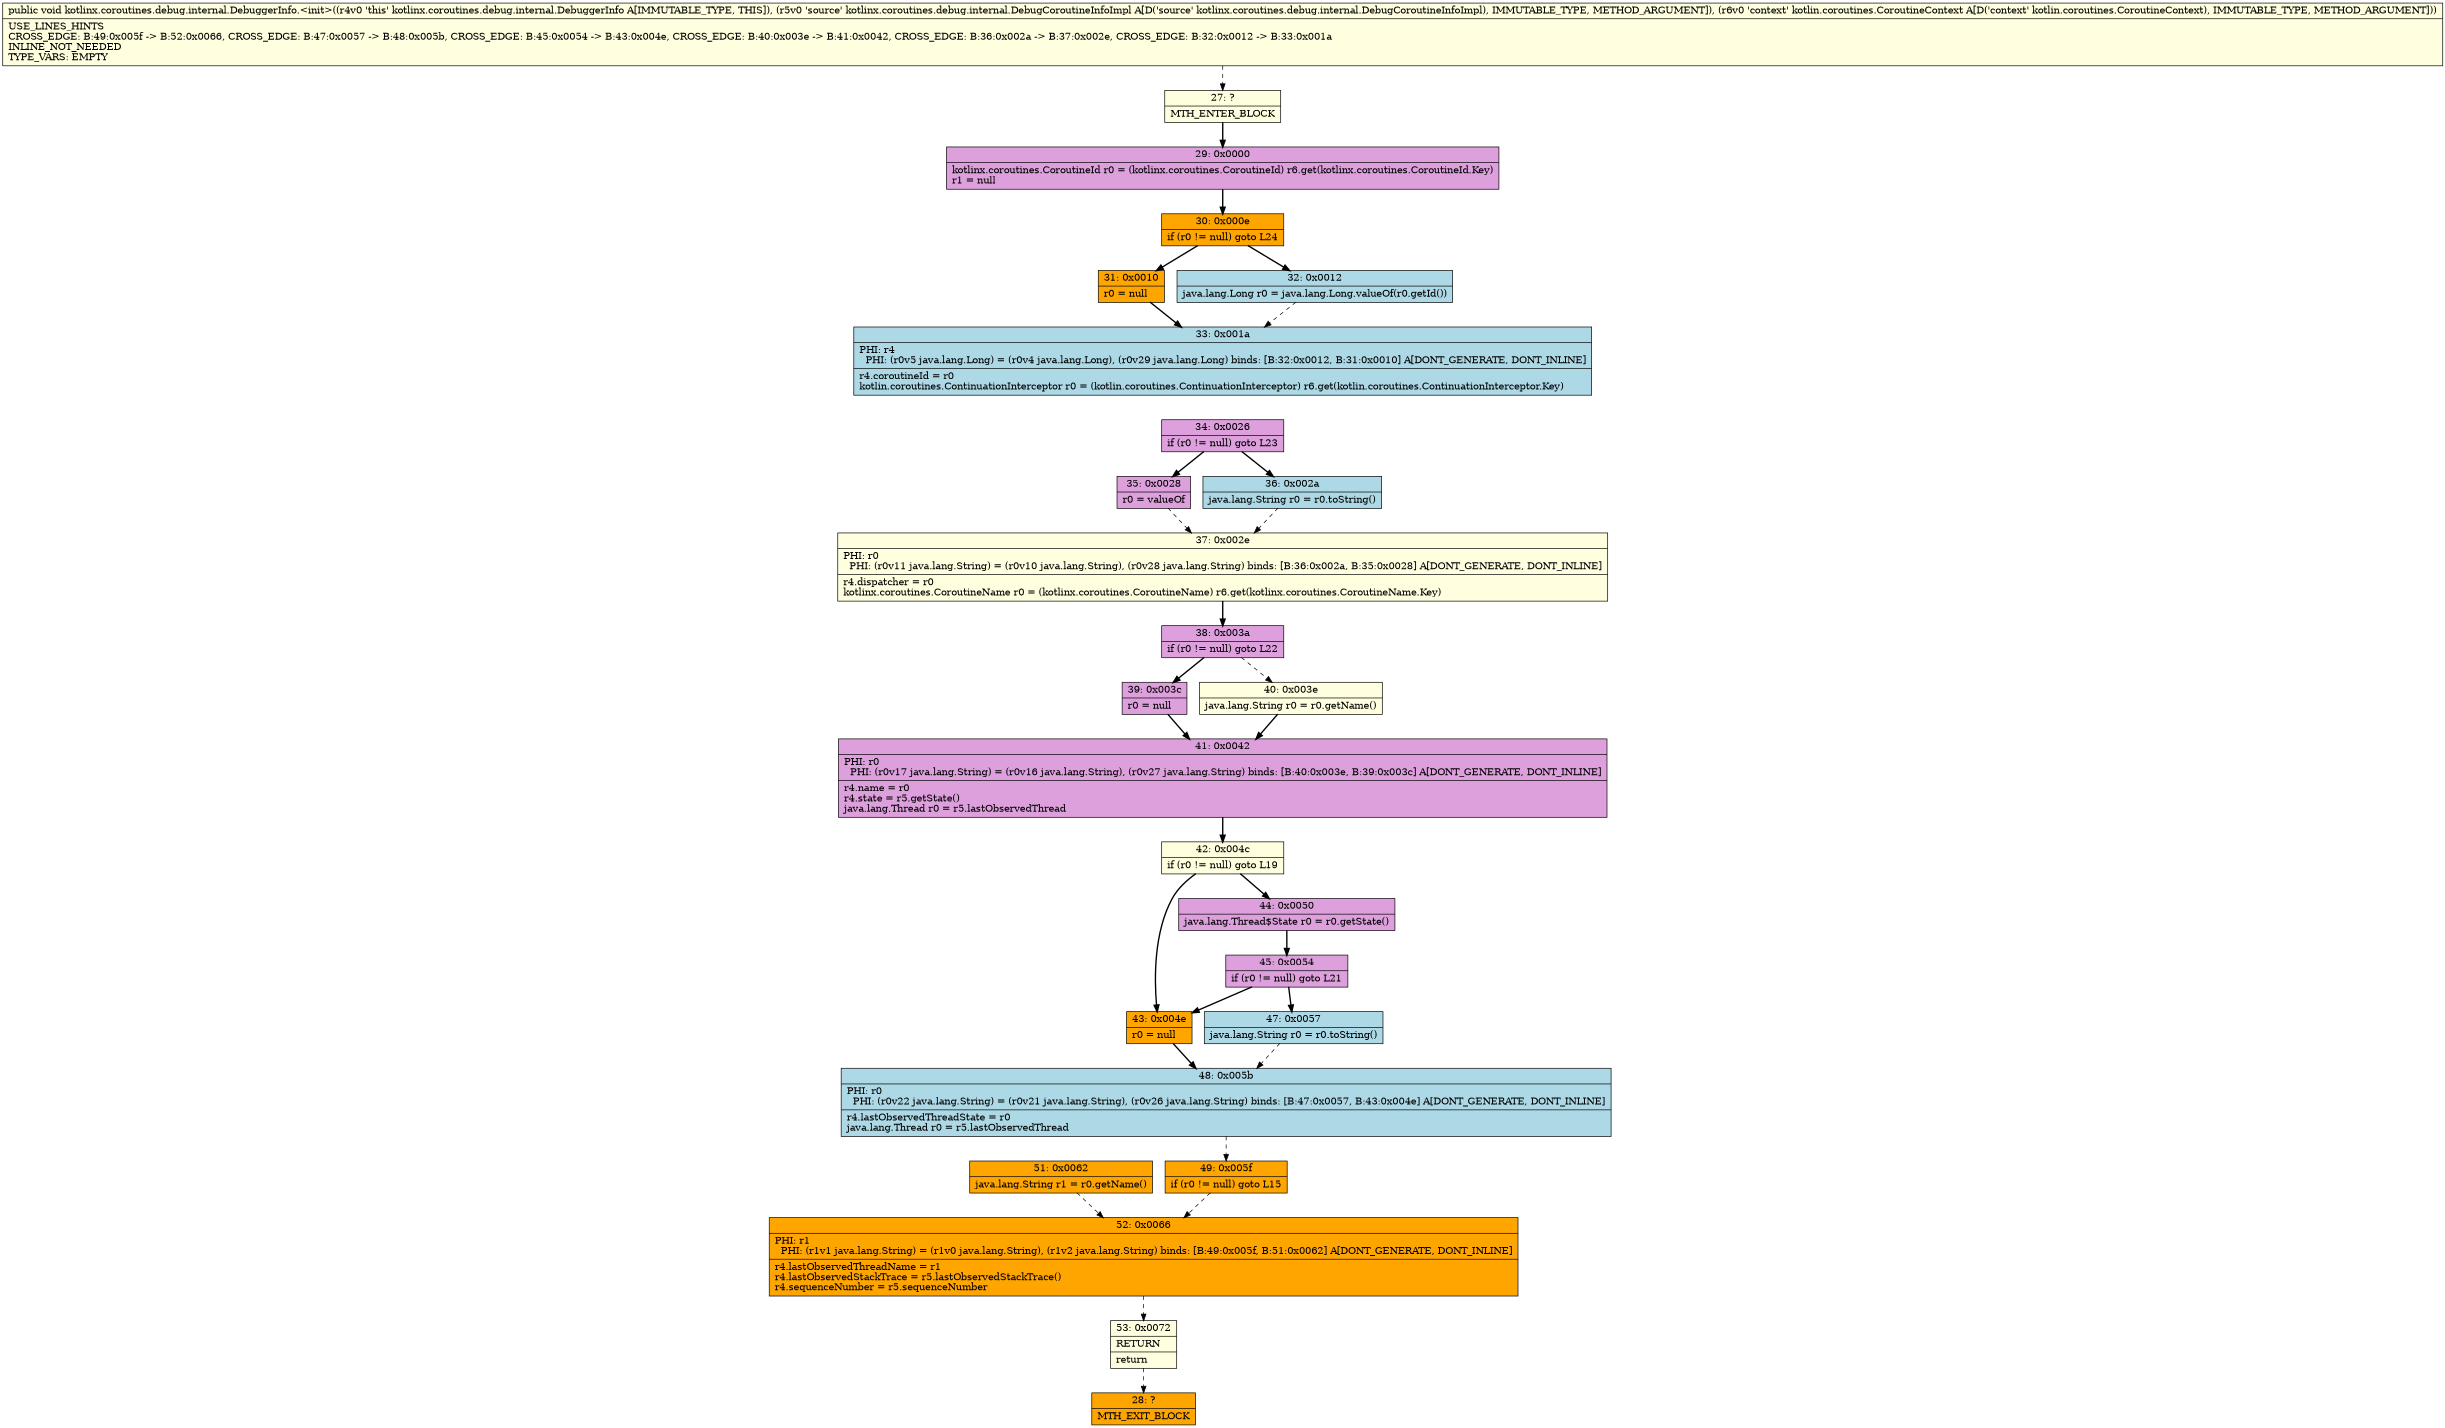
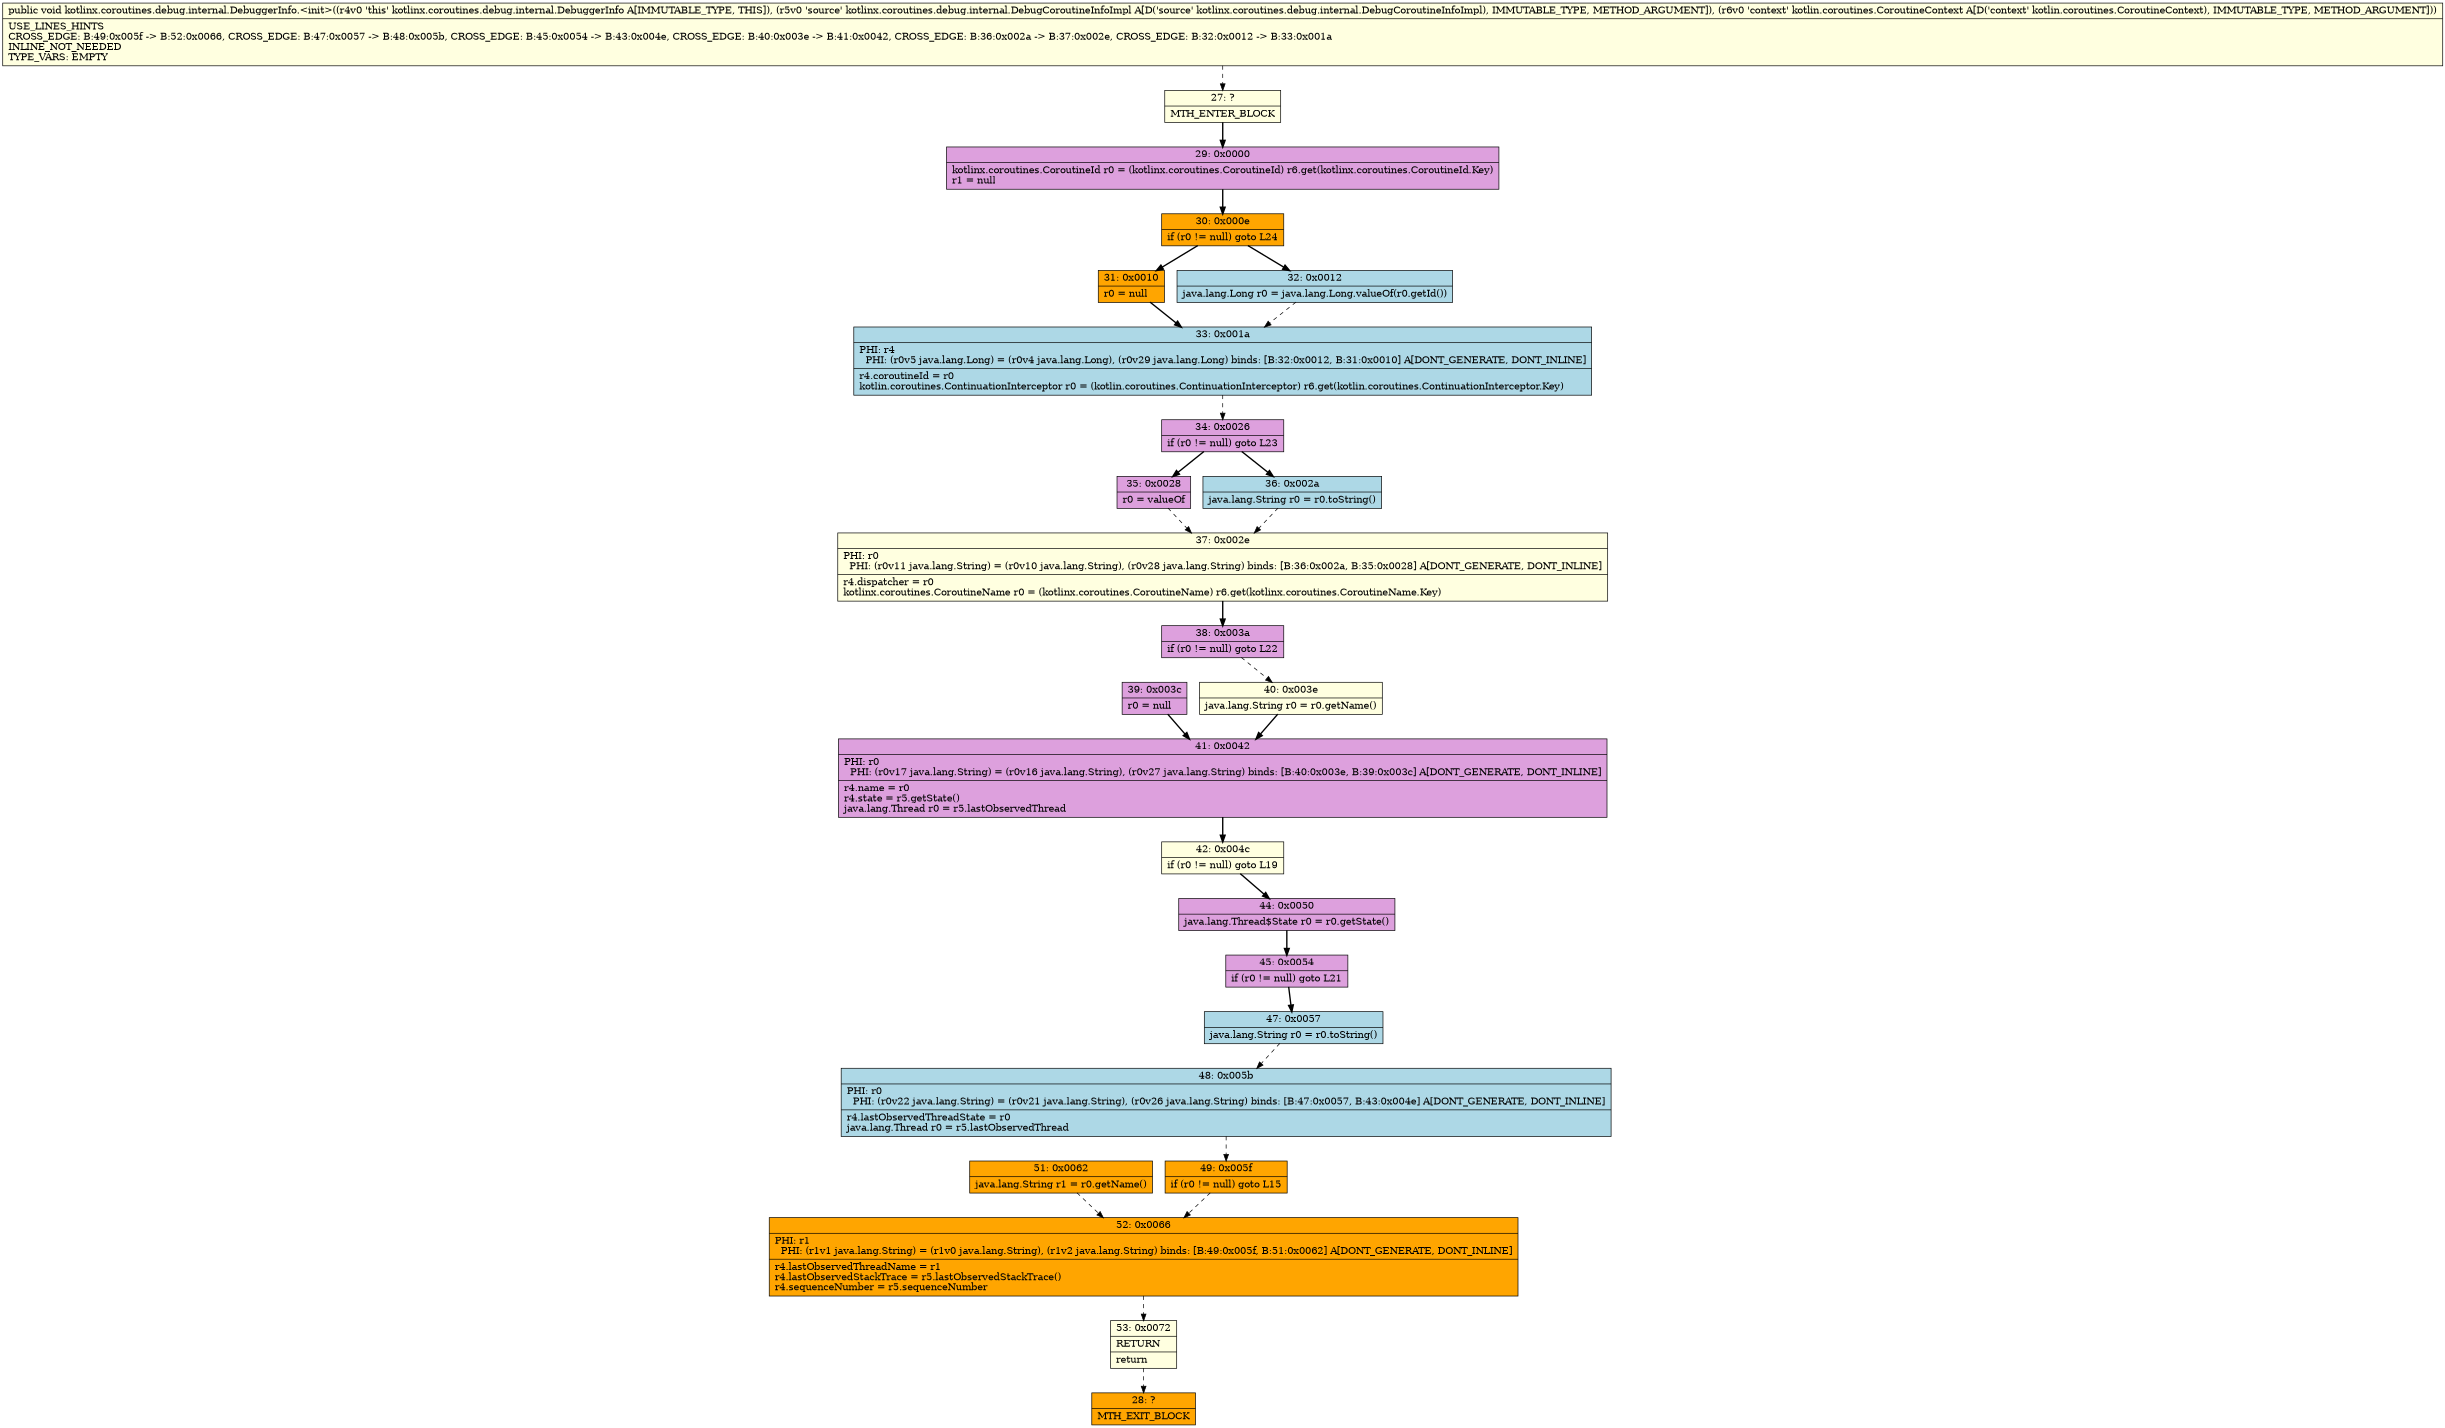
  digraph {
    node [fillcolor=plum shape=record style=filled]
    edge [style=bold]
    n1 [fillcolor=lightyellow label="{27\:\ ?|MTH_ENTER_BLOCK\l}"]
    n2 [label="{29\:\ 0x0000|kotlinx.coroutines.CoroutineId r0 = (kotlinx.coroutines.CoroutineId) r6.get(kotlinx.coroutines.CoroutineId.Key)\lr1 = null\l}"]
    n3 [fillcolor=orange label="{30\:\ 0x000e|if (r0 != null) goto L24\l}"]
    n4 [fillcolor=orange label="{31\:\ 0x0010|r0 = null\l}"]
    n5 [fillcolor=lightblue label="{32\:\ 0x0012|java.lang.Long r0 = java.lang.Long.valueOf(r0.getId())\l}"]
    n6 [fillcolor=lightblue label="{33\:\ 0x001a|PHI: r4 \l  PHI: (r0v5 java.lang.Long) = (r0v4 java.lang.Long), (r0v29 java.lang.Long) binds: [B:32:0x0012, B:31:0x0010] A[DONT_GENERATE, DONT_INLINE]\l|r4.coroutineId = r0\lkotlin.coroutines.ContinuationInterceptor r0 = (kotlin.coroutines.ContinuationInterceptor) r6.get(kotlin.coroutines.ContinuationInterceptor.Key)\l}"]
    n7 [label="{34\:\ 0x0026|if (r0 != null) goto L23\l}"]
    n8 [label="{35\:\ 0x0028|r0 = valueOf\l}"]
    n9 [fillcolor=lightblue label="{36\:\ 0x002a|java.lang.String r0 = r0.toString()\l}"]
    n10 [fillcolor=lightyellow label="{37\:\ 0x002e|PHI: r0 \l  PHI: (r0v11 java.lang.String) = (r0v10 java.lang.String), (r0v28 java.lang.String) binds: [B:36:0x002a, B:35:0x0028] A[DONT_GENERATE, DONT_INLINE]\l|r4.dispatcher = r0\lkotlinx.coroutines.CoroutineName r0 = (kotlinx.coroutines.CoroutineName) r6.get(kotlinx.coroutines.CoroutineName.Key)\l}"]
    n11 [label="{38\:\ 0x003a|if (r0 != null) goto L22\l}"]
    n12 [label="{39\:\ 0x003c|r0 = null\l}"]
    n13 [fillcolor=lightyellow label="{40\:\ 0x003e|java.lang.String r0 = r0.getName()\l}"]
    n14 [label="{41\:\ 0x0042|PHI: r0 \l  PHI: (r0v17 java.lang.String) = (r0v16 java.lang.String), (r0v27 java.lang.String) binds: [B:40:0x003e, B:39:0x003c] A[DONT_GENERATE, DONT_INLINE]\l|r4.name = r0\lr4.state = r5.getState()\ljava.lang.Thread r0 = r5.lastObservedThread\l}"]
    n15 [fillcolor=lightyellow label="{42\:\ 0x004c|if (r0 != null) goto L19\l}"]
-   n16 [fillcolor=orange label="{43\:\ 0x004e|r0 = null\l}"]
    n17 [label="{44\:\ 0x0050|java.lang.Thread$State r0 = r0.getState()\l}"]
    n18 [fillcolor=lightblue label="{48\:\ 0x005b|PHI: r0 \l  PHI: (r0v22 java.lang.String) = (r0v21 java.lang.String), (r0v26 java.lang.String) binds: [B:47:0x0057, B:43:0x004e] A[DONT_GENERATE, DONT_INLINE]\l|r4.lastObservedThreadState = r0\ljava.lang.Thread r0 = r5.lastObservedThread\l}"]
    n19 [label="{45\:\ 0x0054|if (r0 != null) goto L21\l}"]
    n20 [fillcolor=orange label="{49\:\ 0x005f|if (r0 != null) goto L15\l}"]
    n21 [fillcolor=orange label="{52\:\ 0x0066|PHI: r1 \l  PHI: (r1v1 java.lang.String) = (r1v0 java.lang.String), (r1v2 java.lang.String) binds: [B:49:0x005f, B:51:0x0062] A[DONT_GENERATE, DONT_INLINE]\l|r4.lastObservedThreadName = r1\lr4.lastObservedStackTrace = r5.lastObservedStackTrace()\lr4.sequenceNumber = r5.sequenceNumber\l}"]
    n22 [fillcolor=orange label="{51\:\ 0x0062|java.lang.String r1 = r0.getName()\l}"]
    n23 [fillcolor=lightyellow label="{53\:\ 0x0072|RETURN\l|return\l}"]
    n24 [fillcolor=orange label="{28\:\ ?|MTH_EXIT_BLOCK\l}"]
    n25 [fillcolor=lightblue label="{47\:\ 0x0057|java.lang.String r0 = r0.toString()\l}"]
    n26 [fillcolor=lightyellow label="{public void kotlinx.coroutines.debug.internal.DebuggerInfo.\<init\>((r4v0 'this' kotlinx.coroutines.debug.internal.DebuggerInfo A[IMMUTABLE_TYPE, THIS]), (r5v0 'source' kotlinx.coroutines.debug.internal.DebugCoroutineInfoImpl A[D('source' kotlinx.coroutines.debug.internal.DebugCoroutineInfoImpl), IMMUTABLE_TYPE, METHOD_ARGUMENT]), (r6v0 'context' kotlin.coroutines.CoroutineContext A[D('context' kotlin.coroutines.CoroutineContext), IMMUTABLE_TYPE, METHOD_ARGUMENT]))  | USE_LINES_HINTS\lCROSS_EDGE: B:49:0x005f \-\> B:52:0x0066, CROSS_EDGE: B:47:0x0057 \-\> B:48:0x005b, CROSS_EDGE: B:45:0x0054 \-\> B:43:0x004e, CROSS_EDGE: B:40:0x003e \-\> B:41:0x0042, CROSS_EDGE: B:36:0x002a \-\> B:37:0x002e, CROSS_EDGE: B:32:0x0012 \-\> B:33:0x001a\lINLINE_NOT_NEEDED\lTYPE_VARS: EMPTY\l}"]
    n1 -> n2
    n2 -> n3
    n3 -> n4
    n3 -> n5
    n4 -> n6
    n5 -> n6 [style=dashed]
+   n6 -> n7 [style=dashed]
    n7 -> n8
    n7 -> n9
    n8 -> n10 [style=dashed]
    n9 -> n10 [style=dashed]
    n10 -> n11
-   n11 -> n12
    n11 -> n13 [style=dashed]
    n12 -> n14
    n13 -> n14
    n14 -> n15
-   n15 -> n16
    n15 -> n17
-   n16 -> n18
    n17 -> n19
    n18 -> n20 [style=dashed]
-   n19 -> n16
    n19 -> n25
    n20 -> n21 [style=dashed]
    n21 -> n23 [style=dashed]
    n22 -> n21 [style=dashed]
    n23 -> n24 [style=dashed]
    n25 -> n18 [style=dashed]
    n26 -> n1 [style=dashed]
  }
